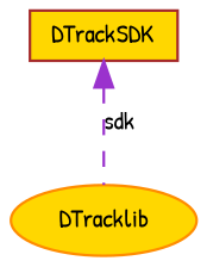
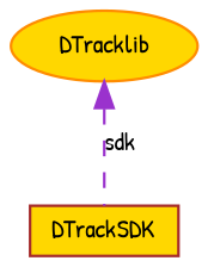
  digraph {
    fontname="Patrick Hand"
    node [fillcolor=gold fontname="Patrick Hand" fontsize=10 style=filled]
    n1 [color=darkorange fontcolor=black height=0.2 label=DTracklib shape=ellipse width=0.4]
    n2 [color=brown height=0.2 label=DTrackSDK shape=box width=0.4]
-   n2 -> n1 [color=darkorchid3 dir=back fontname="Patrick Hand" fontsize=10 label=sdk labelfontname=FreeSans labelfontsize=10 style=dashed]
+   n1 -> n2 [color=darkorchid3 dir=back fontname="Patrick Hand" fontsize=10 label=sdk labelfontname=FreeSans labelfontsize=10 style=dashed]
  }
